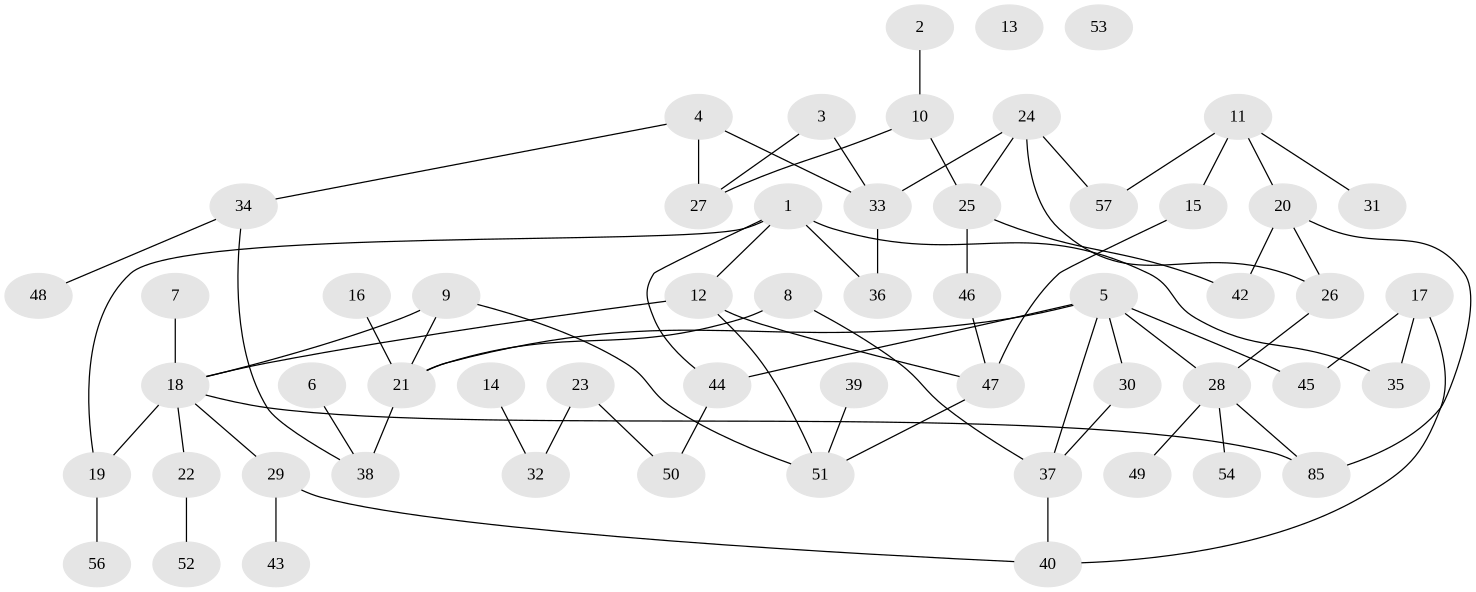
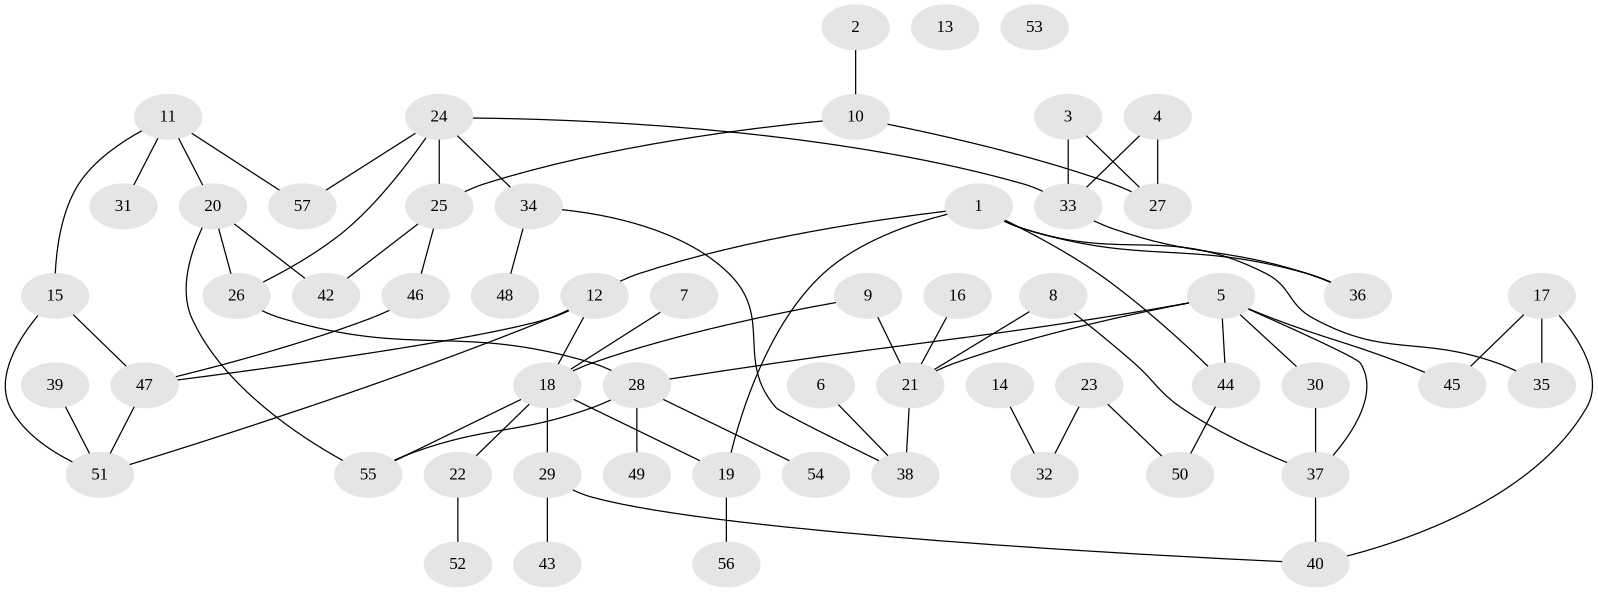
  graph {
    fontname="Liberation Serif"
    node [color=gray90 fontname="Liberation Serif" style=filled]
    edge [fontname="Liberation Serif"]
    1
    12
    19
    35
    36
    44
    18
    51
    47
    56
    50
    2
    10
    27
    25
    3
    33
    4
    5
    21
    28
    30
    37
    45
    38
-   55 [label=85]
+   55
    49
    54
    40
    6
    7
    22
    29
    8
    9
    42
    46
    11
    15
    20
    31
    57
    26
    13
    14
    32
    16
    17
    52
    43
    23
    24
    34
    48
    39
    53
    1 -- 12
    1 -- 19
    1 -- 35
    1 -- 36
    1 -- 44
    12 -- 18
    12 -- 51
    12 -- 47
    19 -- 56
    44 -- 50
    18 -- 19
    18 -- 55
    18 -- 22
    18 -- 29
    47 -- 51
    2 -- 10
    10 -- 27
    10 -- 25
    25 -- 42
    25 -- 46
    3 -- 27
    3 -- 33
    33 -- 36
    4 -- 27
    4 -- 33
    5 -- 44
    5 -- 21
    5 -- 28
    5 -- 30
    5 -- 37
    5 -- 45
    21 -- 38
    28 -- 55
    28 -- 49
    28 -- 54
    30 -- 37
    37 -- 40
    6 -- 38
    7 -- 18
    22 -- 52
    29 -- 40
    29 -- 43
    8 -- 21
    8 -- 37
    9 -- 18
-   9 -- 51
+   15 -- 51
    9 -- 21
    46 -- 47
    11 -- 15
    11 -- 20
    11 -- 31
    11 -- 57
    15 -- 47
    20 -- 55
    20 -- 42
    20 -- 26
    26 -- 28
    14 -- 32
    16 -- 21
    17 -- 35
    17 -- 45
    17 -- 40
    23 -- 50
    23 -- 32
    24 -- 25
    24 -- 33
    24 -- 57
    24 -- 26
-   4 -- 34
+   24 -- 34
    34 -- 38
    34 -- 48
    39 -- 51
  }
